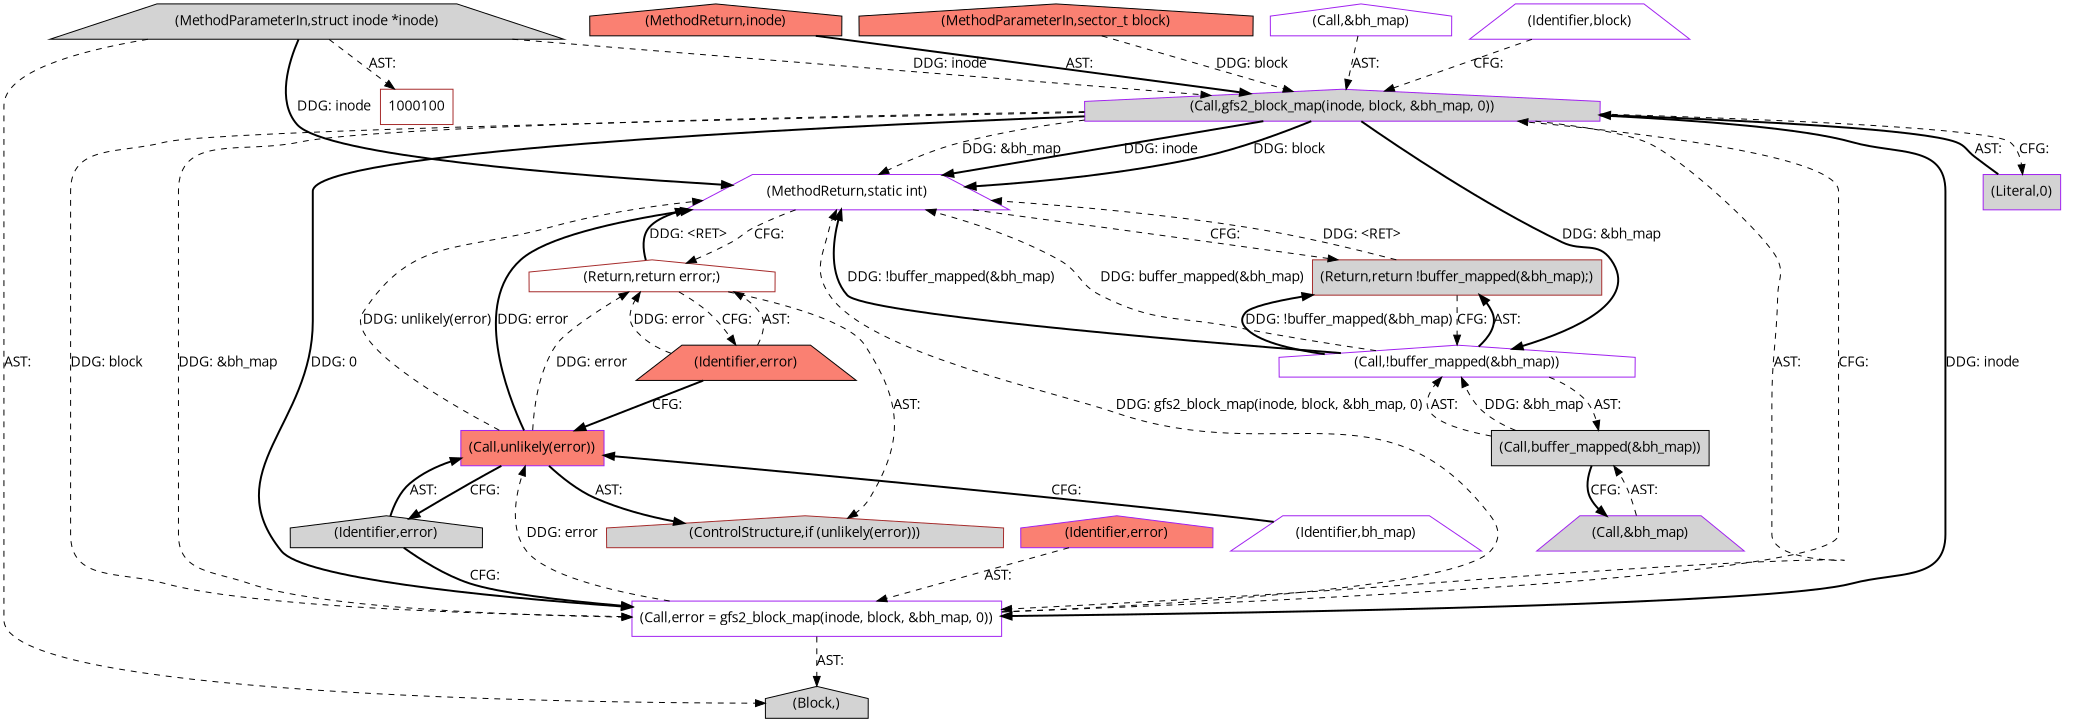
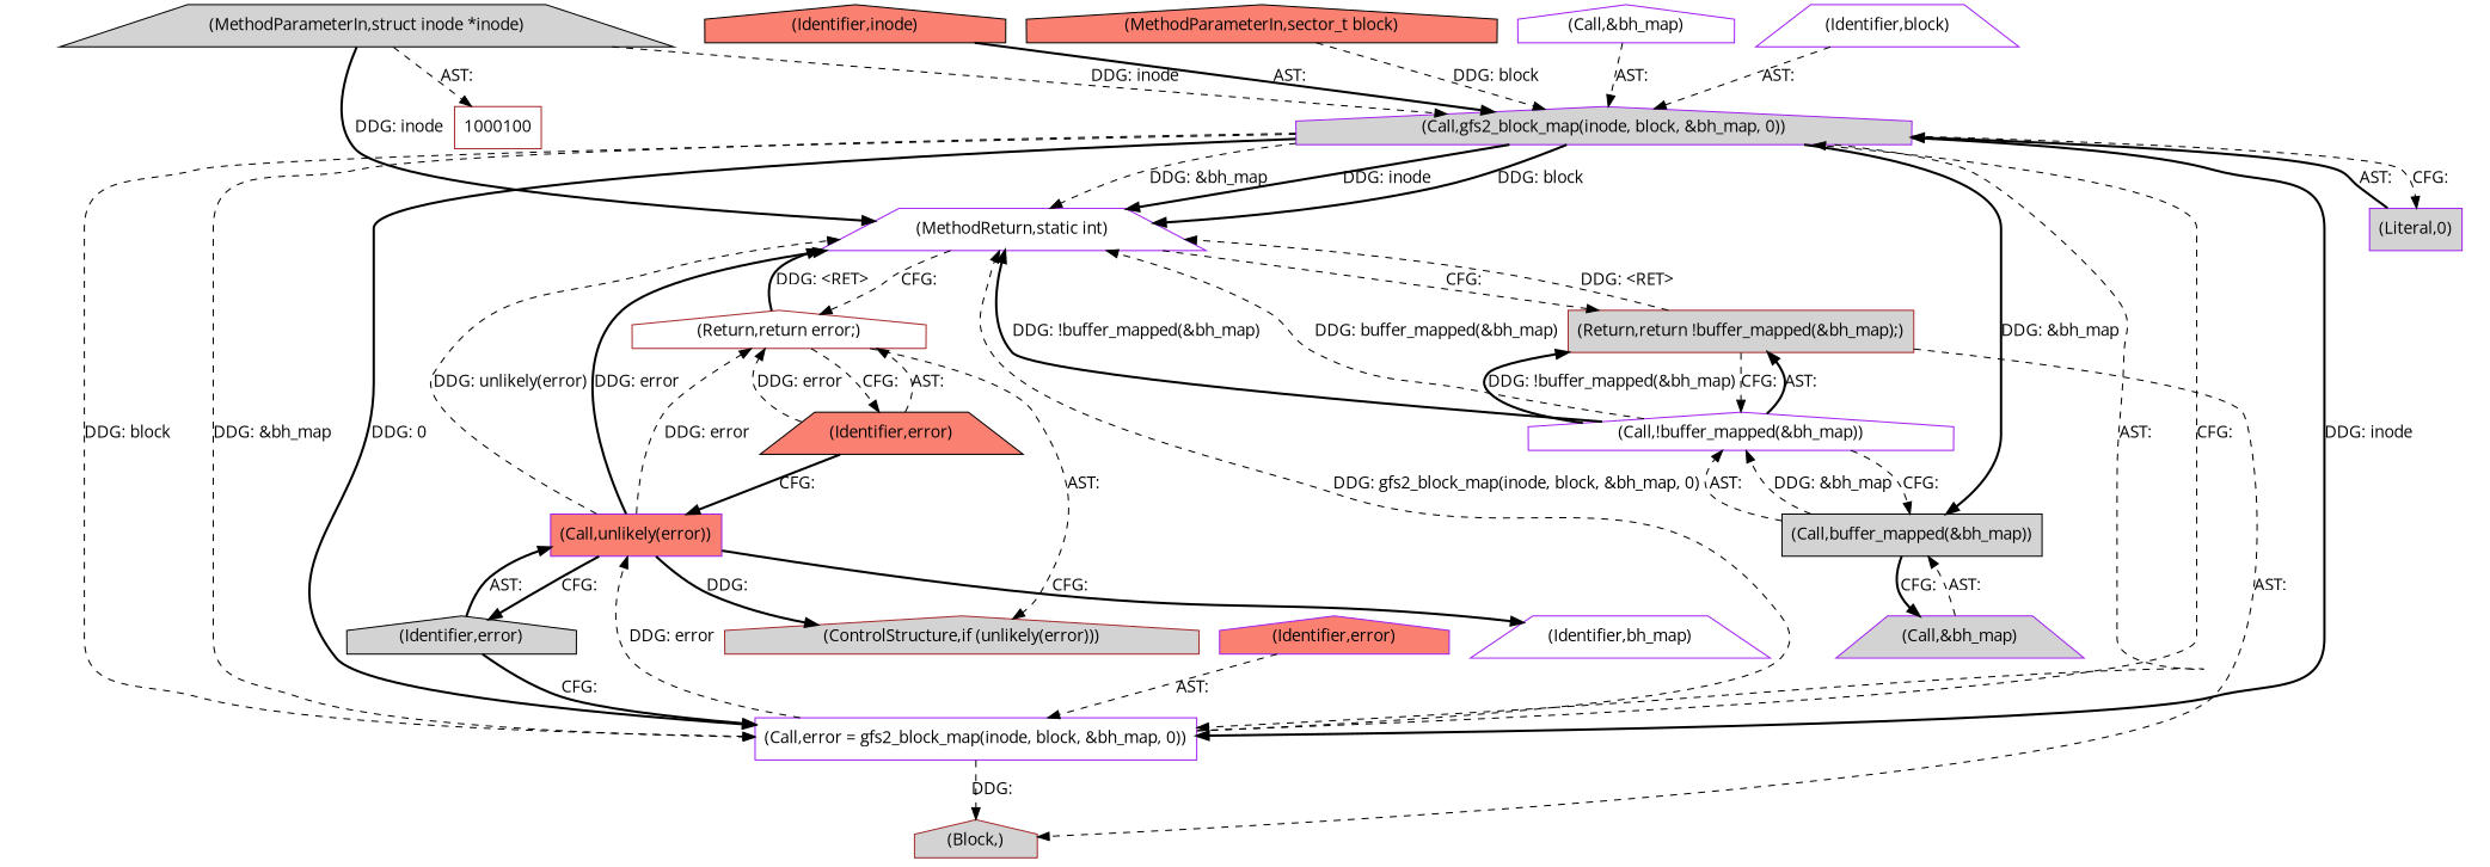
  digraph {
    fontname="Open Sans"
    node [color=purple fillcolor=lightgrey fontname="Open Sans" shape=house style=filled]
    edge [fontname="Open Sans" style=dashed]
    n1 [color=black label="(MethodParameterIn,struct inode *inode)" shape=trapezium]
    n2 [label="(Call,gfs2_block_map(inode, block, &bh_map, 0))"]
    n3 [fillcolor=white label="(MethodReturn,static int)" shape=trapezium]
    1000100 [color=brown fillcolor=white shape=box]
    n5 [fillcolor=white label="(Call,error = gfs2_block_map(inode, block, &bh_map, 0))" shape=box]
    n6 [color=black label="(Call,buffer_mapped(&bh_map))" shape=box]
    n7 [label="(Literal,0)" shape=box]
    n8 [color=brown fillcolor=white label="(Return,return error;)"]
    n9 [color=brown label="(Return,return !buffer_mapped(&bh_map);)" shape=box]
    n10 [fillcolor=salmon label="(Call,unlikely(error))" shape=box]
-   n11 [color=black label="(Block,)"]
+   n11 [color=brown label="(Block,)"]
    n12 [fillcolor=white label="(Call,!buffer_mapped(&bh_map))"]
    n13 [label="(Call,&bh_map)" shape=trapezium]
    n14 [color=black label="(Identifier,error)"]
    n15 [color=brown label="(ControlStructure,if (unlikely(error)))"]
    n16 [color=black fillcolor=salmon label="(Identifier,error)" shape=trapezium]
    n17 [fillcolor=white label="(Call,&bh_map)"]
    n18 [fillcolor=white label="(Identifier,block)" shape=trapezium]
-   n19 [color=black fillcolor=salmon label="(MethodReturn,inode)"]
+   n19 [color=black fillcolor=salmon label="(Identifier,inode)"]
    n20 [color=black fillcolor=salmon label="(MethodParameterIn,sector_t block)"]
    n21 [fillcolor=salmon label="(Identifier,error)"]
    n22 [fillcolor=white label="(Identifier,bh_map)" shape=trapezium]
    n1 -> n2 [label="DDG: inode"]
    n1 -> n3 [label="DDG: inode" style=bold]
    n1 -> 1000100 [label="AST: "]
    n2 -> n3 [label="DDG: inode" style=bold]
    n2 -> n3 [label="DDG: block" style=bold]
    n2 -> n3 [label="DDG: &bh_map"]
    n2 -> n5 [label="AST: "]
    n2 -> n5 [label="DDG: inode" style=bold]
    n2 -> n5 [label="DDG: block"]
    n2 -> n5 [label="DDG: &bh_map"]
    n2 -> n5 [label="DDG: 0" style=bold]
-   n2 -> n12 [label="DDG: &bh_map" style=bold]
+   n2 -> n6 [label="DDG: &bh_map" style=bold]
    n2 -> n7 [label="CFG: "]
    n3 -> n8 [label="CFG: "]
    n3 -> n9 [label="CFG: "]
    n5 -> n2 [label="CFG: "]
    n5 -> n3 [label="DDG: gfs2_block_map(inode, block, &bh_map, 0)"]
    n5 -> n10 [label="DDG: error"]
-   n5 -> n11 [label="AST: "]
+   n5 -> n11 [label="DDG: "]
    n6 -> n12 [label="AST: "]
    n6 -> n12 [label="DDG: &bh_map"]
    n6 -> n13 [label="CFG: " style=bold]
    n7 -> n2 [label="AST: " style=bold]
    n8 -> n3 [label="DDG: <RET>" style=bold]
    n8 -> n15 [label="AST: "]
    n8 -> n16 [label="CFG: "]
    n9 -> n3 [label="DDG: <RET>"]
-   n1 -> n11 [label="AST: "]
+   n9 -> n11 [label="AST: "]
    n9 -> n12 [label="CFG: "]
    n10 -> n3 [label="DDG: error" style=bold]
    n10 -> n3 [label="DDG: unlikely(error)"]
    n10 -> n8 [label="DDG: error"]
    n10 -> n14 [label="CFG: " style=bold]
-   n10 -> n15 [label="AST: " style=bold]
+   n10 -> n15 [label="DDG: " style=bold]
    n12 -> n3 [label="DDG: buffer_mapped(&bh_map)"]
    n12 -> n3 [label="DDG: !buffer_mapped(&bh_map)" style=bold]
-   n12 -> n6 [label="AST: "]
+   n12 -> n6 [label="CFG: "]
    n12 -> n9 [label="AST: " style=bold]
    n12 -> n9 [label="DDG: !buffer_mapped(&bh_map)" style=bold]
    n13 -> n6 [label="AST: "]
    n14 -> n5 [label="CFG: " style=bold]
    n14 -> n10 [label="AST: " style=bold]
    n16 -> n8 [label="AST: "]
    n16 -> n8 [label="DDG: error"]
    n16 -> n10 [label="CFG: " style=bold]
    n17 -> n2 [label="AST: "]
-   n18 -> n2 [label="CFG: "]
+   n18 -> n2 [label="AST: "]
    n19 -> n2 [label="AST: " style=bold]
    n20 -> n2 [label="DDG: block"]
    n21 -> n5 [label="AST: "]
-   n22 -> n10 [label="CFG: " style=bold]
+   n10 -> n22 [label="CFG: " style=bold]
  }
